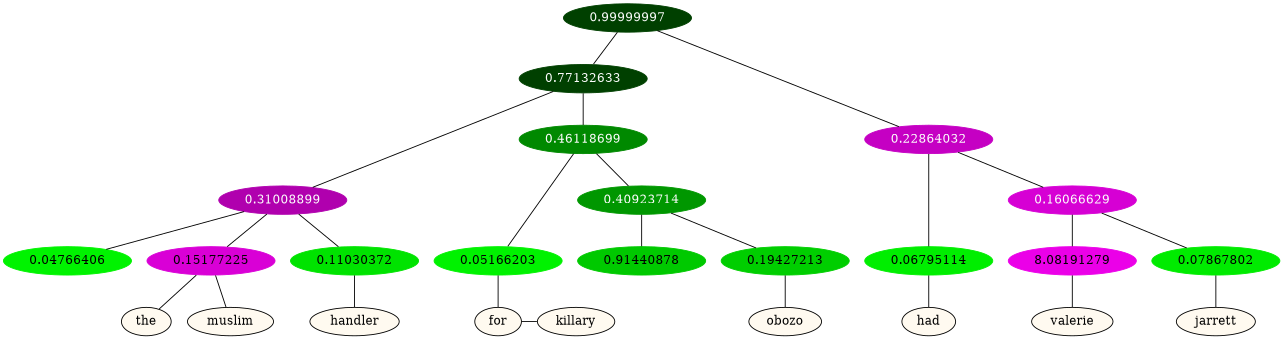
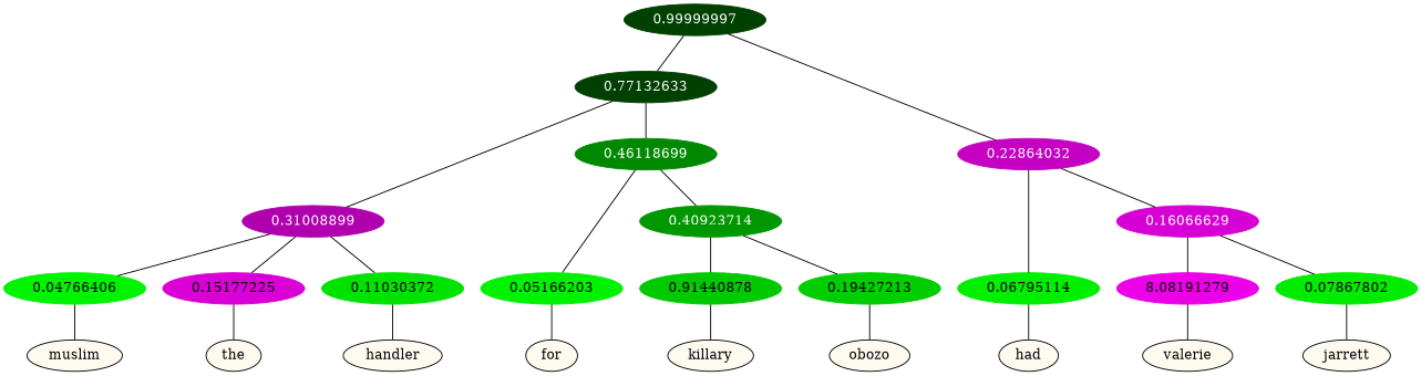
  graph {
    node [color=black format=png nodesep=0.001 ordering=out overlap_scaling=0.01 ranksep=0.001 style=filled]
    n1 [fillcolor=floralwhite height=0.15 label=the style="filled,solid" width=0.15]
    n2 [fillcolor=floralwhite height=0.15 label=muslim style="filled,solid" width=0.15]
    n3 [fillcolor=floralwhite height=0.15 label=handler style="filled,solid" width=0.15]
    n4 [fillcolor=floralwhite height=0.15 label=for style="filled,solid" width=0.15]
    n5 [fillcolor=floralwhite height=0.15 label=killary style="filled,solid" width=0.15]
    n6 [fillcolor=floralwhite height=0.15 label=obozo style="filled,solid" width=0.15]
    n7 [fillcolor=floralwhite height=0.15 label=had style="filled,solid" width=0.15]
    n8 [fillcolor=floralwhite height=0.15 label=valerie style="filled,solid" width=0.15]
    n9 [fillcolor=floralwhite height=0.15 label=jarrett style="filled,solid" width=0.15]
    n10 [color="0.334 1.000 0.952" fontcolor=black height=0.15 label=0.04766406 width=0.15]
    n11 [color="0.835 1.000 0.848" fontcolor=black height=0.15 label=0.15177225 width=0.15]
    n12 [color="0.334 1.000 0.890" fontcolor=black height=0.15 label=0.11030372 width=0.15]
    n13 [color="0.334 1.000 0.948" fontcolor=black height=0.15 label=0.05166203 width=0.15]
    n14 [color="0.334 1.000 0.786" fontcolor=black height=0.15 label=0.91440878 width=0.15]
    n15 [color="0.334 1.000 0.805" fontcolor=black height=0.15 label=0.19427213 width=0.15]
    n16 [color="0.334 1.000 0.932" fontcolor=black height=0.15 label=0.06795114 width=0.15]
    n17 [color="0.835 1.000 0.918" fontcolor=black height=0.15 label=8.08191279 width=0.15]
    n18 [color="0.334 1.000 0.921" fontcolor=black height=0.15 label=0.07867802 width=0.15]
    n19 [color="0.334 1.000 0.250" fontcolor=grey99 height=0.15 label=0.99999997 width=0.15]
    n20 [color="0.334 1.000 0.250" fontcolor=grey99 height=0.15 label=0.77132633 width=0.15]
    n21 [color="0.835 1.000 0.771" fontcolor=grey99 height=0.15 label=0.22864032 width=0.15]
    n22 [color="0.835 1.000 0.690" fontcolor=grey99 height=0.15 label=0.31008899 width=0.15]
    n23 [color="0.334 1.000 0.539" fontcolor=grey99 height=0.15 label=0.46118699 width=0.15]
    n24 [color="0.835 1.000 0.839" fontcolor=grey99 height=0.15 label=0.16066629 width=0.15]
    n25 [color="0.334 1.000 0.591" fontcolor=grey99 height=0.15 label=0.40923714 width=0.15]
    subgraph sub_1 {
      rank=same
      n1
      n2
      n3
      n4
      n5
      n6
      n7
      n8
      n9
    }
    subgraph sub_2 {
      rank=same
      n10
      n11
      n12
      n13
      n14
      n15
      n16
      n17
      n18
    }
    n11 -- n1
-   n11 -- n2
+   n10 -- n2
    n12 -- n3
    n13 -- n4
-   n4 -- n5
+   n14 -- n5
    n15 -- n6
    n16 -- n7
    n17 -- n8
    n18 -- n9
    n19 -- n20
    n19 -- n21
    n20 -- n22
    n20 -- n23
    n21 -- n16
    n21 -- n24
    n22 -- n10
    n22 -- n11
    n22 -- n12
    n23 -- n13
    n23 -- n25
    n24 -- n17
    n24 -- n18
    n25 -- n14
    n25 -- n15
  }
